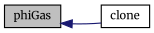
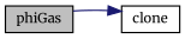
  digraph {
    rankdir=LR
    fontname=Merriweather
    node [color=black fontname=Merriweather fontsize=10 shape=record]
    n1 [fillcolor=grey75 fontcolor=black height=0.2 label=phiGas style=filled width=0.4]
    n2 [height=0.2 label=clone width=0.4]
-   n1 -> n2 [color=midnightblue dir=back fontname=Merriweather fontsize=10 labelfontname=Helvetica labelfontsize=10 style=solid]
+   n2 -> n1 [color=midnightblue dir=back fontname=Merriweather fontsize=10 labelfontname=Helvetica labelfontsize=10 style=solid]
  }
